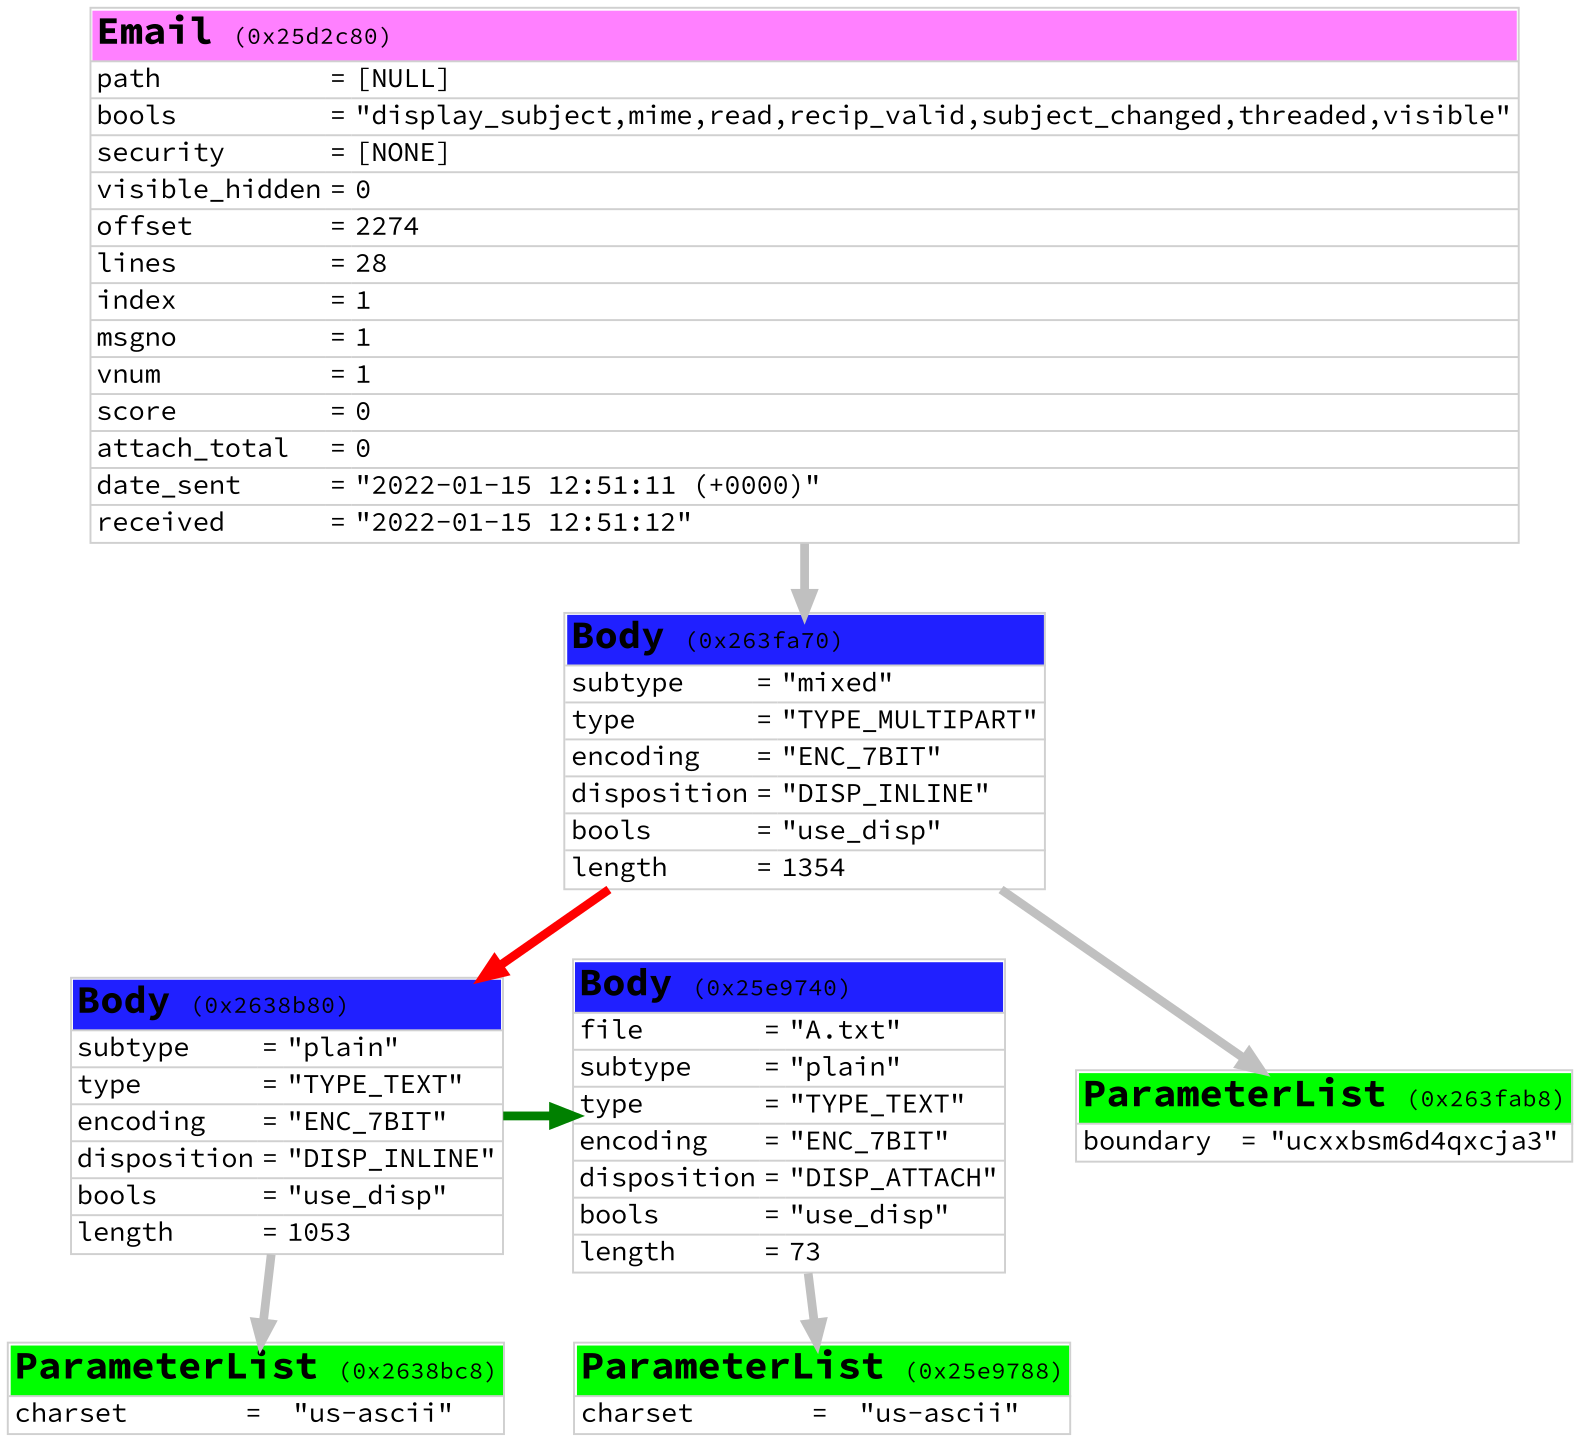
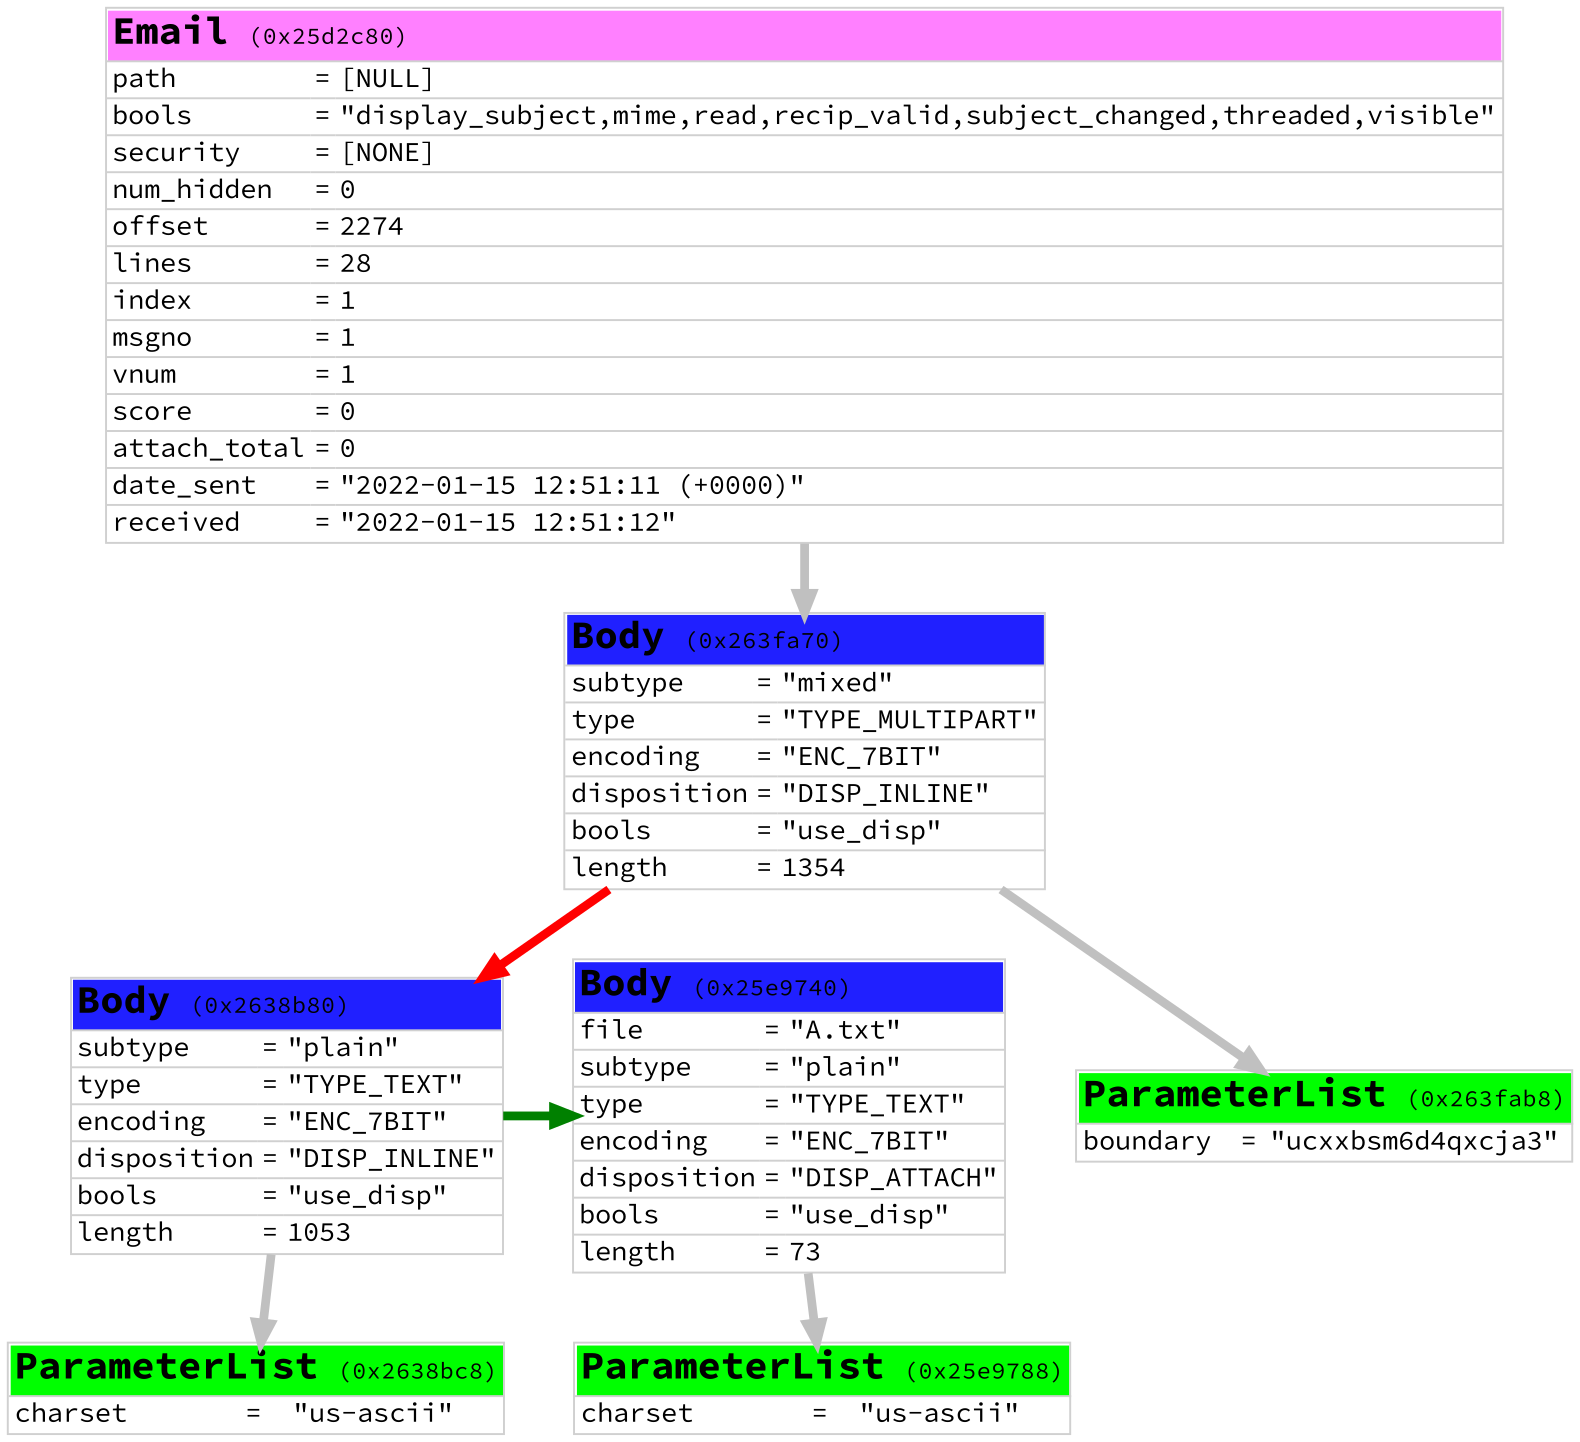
  digraph {
    nodesep=0.5
    rankdir=TB
    ranksep=0.5
    fontname="Source Code Pro"
    node [shape=plain fontname="Source Code Pro"]
    edge [arrowsize=1.0 color="#c0c0c0" penwidth=4.5 fontname="Source Code Pro"]
    n1 [label=<<table cellspacing="0" border="1" rows="*" color="#d0d0d0"> 		<tr> 			<td border="0" align="left" bgcolor="#2020ff" port="top" colspan="3"><font color="#000000" point-size="20"><b>Body</b></font> <font point-size="12">(0x2638b80)</font></td> 		</tr> 		<tr> 			<td border="0" align="left">subtype</td> 			<td border="0">=</td> 			<td border="0" align="left">"plain"</td> 		</tr> 		<tr> 			<td border="0" align="left">type</td> 			<td border="0">=</td> 			<td border="0" align="left">"TYPE_TEXT"</td> 		</tr> 		<tr> 			<td border="0" align="left">encoding</td> 			<td border="0">=</td> 			<td border="0" align="left">"ENC_7BIT"</td> 		</tr> 		<tr> 			<td border="0" align="left">disposition</td> 			<td border="0">=</td> 			<td border="0" align="left">"DISP_INLINE"</td> 		</tr> 		<tr> 			<td border="0" align="left">bools</td> 			<td border="0">=</td> 			<td border="0" align="left">"use_disp"</td> 		</tr> 		<tr> 			<td border="0" align="left">length</td> 			<td border="0">=</td> 			<td border="0" align="left">1053</td> 		</tr> 		</table>>]
    n2 [label=<<table cellspacing="0" border="1" rows="*" color="#d0d0d0"> 		<tr> 			<td border="0" align="left" bgcolor="#2020ff" port="top" colspan="3"><font color="#000000" point-size="20"><b>Body</b></font> <font point-size="12">(0x25e9740)</font></td> 		</tr> 		<tr> 			<td border="0" align="left">file</td> 			<td border="0">=</td> 			<td border="0" align="left">"A.txt"</td> 		</tr> 		<tr> 			<td border="0" align="left">subtype</td> 			<td border="0">=</td> 			<td border="0" align="left">"plain"</td> 		</tr> 		<tr> 			<td border="0" align="left">type</td> 			<td border="0">=</td> 			<td border="0" align="left">"TYPE_TEXT"</td> 		</tr> 		<tr> 			<td border="0" align="left">encoding</td> 			<td border="0">=</td> 			<td border="0" align="left">"ENC_7BIT"</td> 		</tr> 		<tr> 			<td border="0" align="left">disposition</td> 			<td border="0">=</td> 			<td border="0" align="left">"DISP_ATTACH"</td> 		</tr> 		<tr> 			<td border="0" align="left">bools</td> 			<td border="0">=</td> 			<td border="0" align="left">"use_disp"</td> 		</tr> 		<tr> 			<td border="0" align="left">length</td> 			<td border="0">=</td> 			<td border="0" align="left">73</td> 		</tr> 		</table>>]
-   n3 [label=<<table cellspacing="0" border="1" rows="*" color="#d0d0d0"> 		<tr> 			<td border="0" align="left" bgcolor="#ff80ff" port="top" colspan="3"><font color="#000000" point-size="20"><b>Email</b></font> <font point-size="12">(0x25d2c80)</font></td> 		</tr> 		<tr> 			<td border="0" align="left">path</td> 			<td border="0">=</td> 			<td border="0" align="left">[NULL]</td> 		</tr> 		<tr> 			<td border="0" align="left">bools</td> 			<td border="0">=</td> 			<td border="0" align="left">"display_subject,mime,read,recip_valid,subject_changed,threaded,visible"</td> 		</tr> 		<tr> 			<td border="0" align="left">security</td> 			<td border="0">=</td> 			<td border="0" align="left">[NONE]</td> 		</tr> 		<tr> 			<td border="0" align="left">visible_hidden</td> 			<td border="0">=</td> 			<td border="0" align="left">0</td> 		</tr> 		<tr> 			<td border="0" align="left">offset</td> 			<td border="0">=</td> 			<td border="0" align="left">2274</td> 		</tr> 		<tr> 			<td border="0" align="left">lines</td> 			<td border="0">=</td> 			<td border="0" align="left">28</td> 		</tr> 		<tr> 			<td border="0" align="left">index</td> 			<td border="0">=</td> 			<td border="0" align="left">1</td> 		</tr> 		<tr> 			<td border="0" align="left">msgno</td> 			<td border="0">=</td> 			<td border="0" align="left">1</td> 		</tr> 		<tr> 			<td border="0" align="left">vnum</td> 			<td border="0">=</td> 			<td border="0" align="left">1</td> 		</tr> 		<tr> 			<td border="0" align="left">score</td> 			<td border="0">=</td> 			<td border="0" align="left">0</td> 		</tr> 		<tr> 			<td border="0" align="left">attach_total</td> 			<td border="0">=</td> 			<td border="0" align="left">0</td> 		</tr> 		<tr> 			<td border="0" align="left">date_sent</td> 			<td border="0">=</td> 			<td border="0" align="left">"2022-01-15 12:51:11 (+0000)"</td> 		</tr> 		<tr> 			<td border="0" align="left">received</td> 			<td border="0">=</td> 			<td border="0" align="left">"2022-01-15 12:51:12"</td> 		</tr> 		</table>>]
+   n3 [label=<<table cellspacing="0" border="1" rows="*" color="#d0d0d0"> 		<tr> 			<td border="0" align="left" bgcolor="#ff80ff" port="top" colspan="3"><font color="#000000" point-size="20"><b>Email</b></font> <font point-size="12">(0x25d2c80)</font></td> 		</tr> 		<tr> 			<td border="0" align="left">path</td> 			<td border="0">=</td> 			<td border="0" align="left">[NULL]</td> 		</tr> 		<tr> 			<td border="0" align="left">bools</td> 			<td border="0">=</td> 			<td border="0" align="left">"display_subject,mime,read,recip_valid,subject_changed,threaded,visible"</td> 		</tr> 		<tr> 			<td border="0" align="left">security</td> 			<td border="0">=</td> 			<td border="0" align="left">[NONE]</td> 		</tr> 		<tr> 			<td border="0" align="left">num_hidden</td> 			<td border="0">=</td> 			<td border="0" align="left">0</td> 		</tr> 		<tr> 			<td border="0" align="left">offset</td> 			<td border="0">=</td> 			<td border="0" align="left">2274</td> 		</tr> 		<tr> 			<td border="0" align="left">lines</td> 			<td border="0">=</td> 			<td border="0" align="left">28</td> 		</tr> 		<tr> 			<td border="0" align="left">index</td> 			<td border="0">=</td> 			<td border="0" align="left">1</td> 		</tr> 		<tr> 			<td border="0" align="left">msgno</td> 			<td border="0">=</td> 			<td border="0" align="left">1</td> 		</tr> 		<tr> 			<td border="0" align="left">vnum</td> 			<td border="0">=</td> 			<td border="0" align="left">1</td> 		</tr> 		<tr> 			<td border="0" align="left">score</td> 			<td border="0">=</td> 			<td border="0" align="left">0</td> 		</tr> 		<tr> 			<td border="0" align="left">attach_total</td> 			<td border="0">=</td> 			<td border="0" align="left">0</td> 		</tr> 		<tr> 			<td border="0" align="left">date_sent</td> 			<td border="0">=</td> 			<td border="0" align="left">"2022-01-15 12:51:11 (+0000)"</td> 		</tr> 		<tr> 			<td border="0" align="left">received</td> 			<td border="0">=</td> 			<td border="0" align="left">"2022-01-15 12:51:12"</td> 		</tr> 		</table>>]
    n4 [label=<<table cellspacing="0" border="1" rows="*" color="#d0d0d0"> 		<tr> 			<td border="0" align="left" bgcolor="#2020ff" port="top" colspan="3"><font color="#000000" point-size="20"><b>Body</b></font> <font point-size="12">(0x263fa70)</font></td> 		</tr> 		<tr> 			<td border="0" align="left">subtype</td> 			<td border="0">=</td> 			<td border="0" align="left">"mixed"</td> 		</tr> 		<tr> 			<td border="0" align="left">type</td> 			<td border="0">=</td> 			<td border="0" align="left">"TYPE_MULTIPART"</td> 		</tr> 		<tr> 			<td border="0" align="left">encoding</td> 			<td border="0">=</td> 			<td border="0" align="left">"ENC_7BIT"</td> 		</tr> 		<tr> 			<td border="0" align="left">disposition</td> 			<td border="0">=</td> 			<td border="0" align="left">"DISP_INLINE"</td> 		</tr> 		<tr> 			<td border="0" align="left">bools</td> 			<td border="0">=</td> 			<td border="0" align="left">"use_disp"</td> 		</tr> 		<tr> 			<td border="0" align="left">length</td> 			<td border="0">=</td> 			<td border="0" align="left">1354</td> 		</tr> 		</table>>]
    n5 [label=<<table cellspacing="0" border="1" rows="*" color="#d0d0d0"> 		<tr> 			<td border="0" align="left" bgcolor="#00ff00" port="top" colspan="3"><font color="#000000" point-size="20"><b>ParameterList</b></font> <font point-size="12">(0x263fab8)</font></td> 		</tr> 		<tr> 			<td border="0" align="left">boundary</td> 			<td border="0">=</td> 			<td border="0" align="left">"ucxxbsm6d4qxcja3"</td> 		</tr> 		</table>>]
    n6 [label=<<table cellspacing="0" border="1" rows="*" color="#d0d0d0"> 		<tr> 			<td border="0" align="left" bgcolor="#00ff00" port="top" colspan="3"><font color="#000000" point-size="20"><b>ParameterList</b></font> <font point-size="12">(0x2638bc8)</font></td> 		</tr> 		<tr> 			<td border="0" align="left">charset</td> 			<td border="0">=</td> 			<td border="0" align="left">"us-ascii"</td> 		</tr> 		</table>>]
    n7 [label=<<table cellspacing="0" border="1" rows="*" color="#d0d0d0"> 		<tr> 			<td border="0" align="left" bgcolor="#00ff00" port="top" colspan="3"><font color="#000000" point-size="20"><b>ParameterList</b></font> <font point-size="12">(0x25e9788)</font></td> 		</tr> 		<tr> 			<td border="0" align="left">charset</td> 			<td border="0">=</td> 			<td border="0" align="left">"us-ascii"</td> 		</tr> 		</table>>]
    subgraph sub_1 {
      rank=same
      n1
      n2
    }
    n1 -> n2 [color="#008000"]
    n1 -> n6
    n2 -> n7
    n3 -> n4
    n4 -> n1 [color="#ff0000"]
    n4 -> n5
  }
